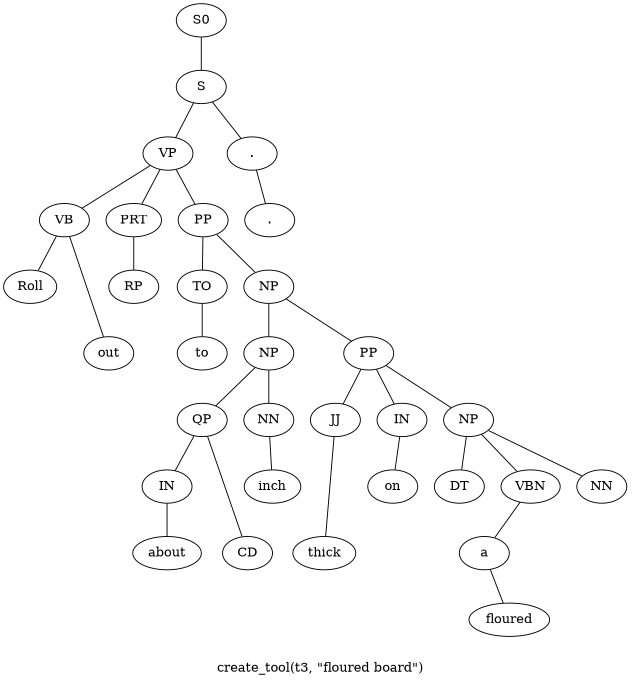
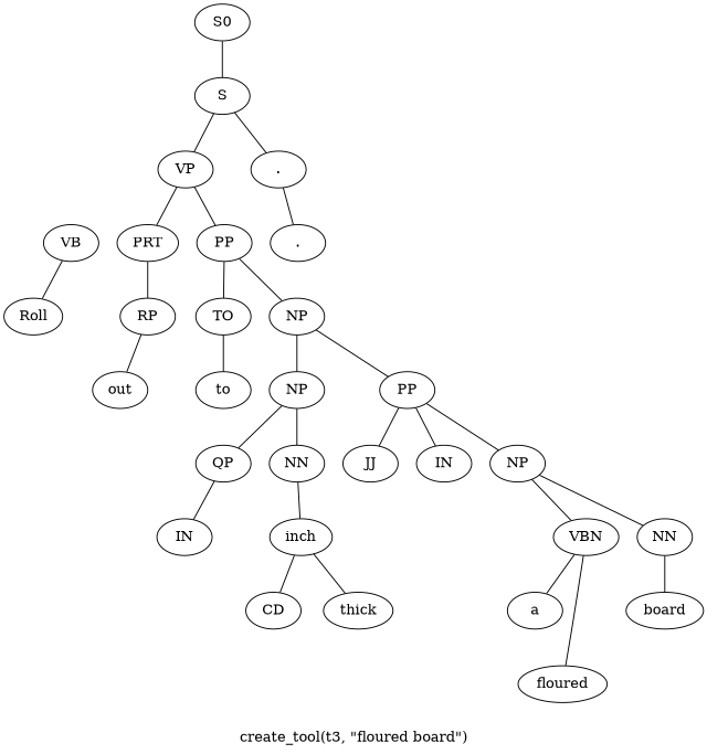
  graph {
    label="create_tool(t3, \"floured board\")"
    n1 [label=S0]
    n2 [label=S]
    n3 [label=VP]
    n4 [label="."]
    n5 [label=VB]
    n6 [label=PRT]
    n7 [label=PP]
    n8 [label="."]
    n9 [label=Roll]
    n10 [label=RP]
    n11 [label=TO]
    n12 [label=NP]
    n13 [label=out]
    n14 [label=to]
    n15 [label=NP]
    n16 [label=PP]
    n17 [label=QP]
    n18 [label=NN]
    n19 [label=JJ]
    n20 [label=IN]
    n21 [label=NP]
    n22 [label=IN]
    n23 [label=CD]
    n24 [label=inch]
-   n25 [label=about]
    n26 [label=thick]
-   n27 [label=on]
-   n28 [label=DT]
    n29 [label=VBN]
    n30 [label=NN]
    n31 [label=a]
    n32 [label=floured]
+   n33 [label=board]
    n1 -- n2
    n2 -- n3
    n2 -- n4
-   n3 -- n5
    n3 -- n6
    n3 -- n7
    n4 -- n8
    n5 -- n9
    n6 -- n10
    n7 -- n11
    n7 -- n12
-   n5 -- n13
+   n10 -- n13
    n11 -- n14
    n12 -- n15
    n12 -- n16
    n15 -- n17
    n15 -- n18
    n16 -- n19
    n16 -- n20
    n16 -- n21
    n17 -- n22
-   n17 -- n23
+   n24 -- n23
    n18 -- n24
-   n19 -- n26
-   n20 -- n27
-   n21 -- n28
+   n24 -- n26
    n21 -- n29
    n21 -- n30
-   n22 -- n25
    n29 -- n31
-   n31 -- n32
+   n29 -- n32
+   n30 -- n33
  }
